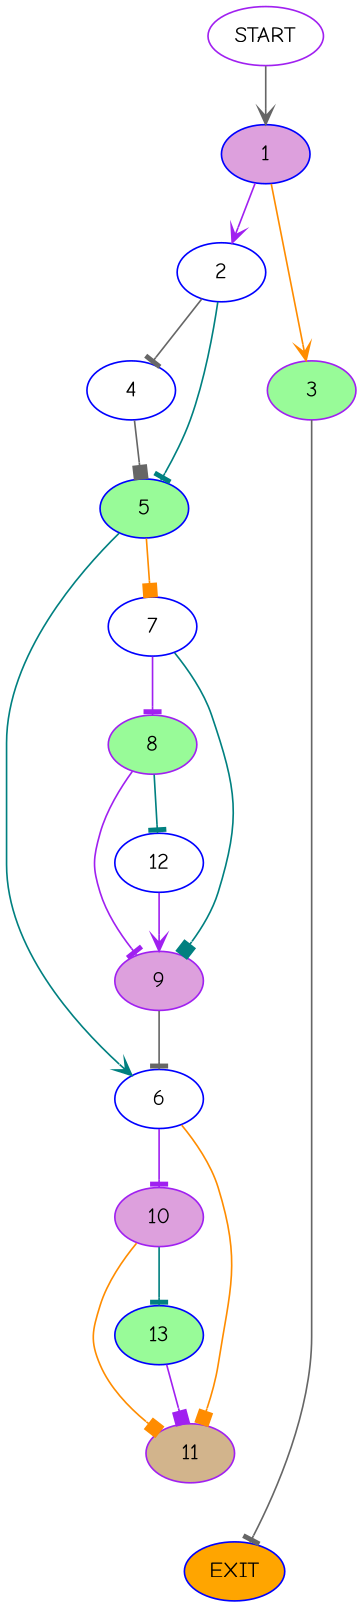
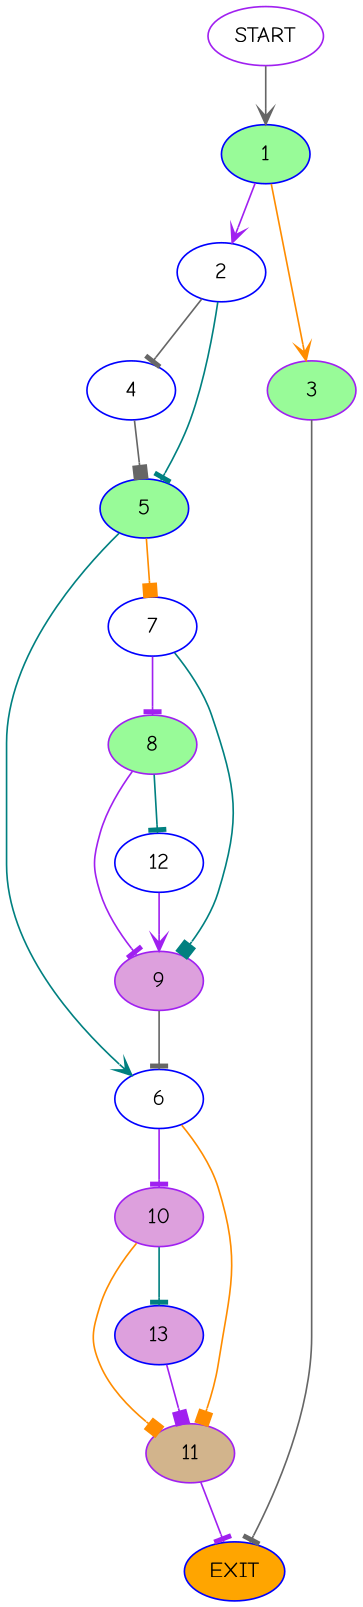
  digraph {
    fontname="Comic Neue"
    node [color=blue fillcolor=white fontname="Comic Neue" style=filled]
    edge [arrowhead=tee color=purple fontname="Comic Neue"]
    n1 [color=purple label=START]
-   1 [fillcolor=plum]
+   1 [fillcolor=palegreen]
    2
    3 [color=purple fillcolor=palegreen]
    n5 [fillcolor=orange label=EXIT]
    4
    5 [fillcolor=palegreen]
    6
    7
    10 [color=purple fillcolor=plum]
    11 [color=purple fillcolor=tan]
    8 [color=purple fillcolor=palegreen]
    9 [color=purple fillcolor=plum]
-   13 [fillcolor=palegreen]
+   13 [fillcolor=plum]
    12
    n1 -> 1 [arrowhead=vee color=gray40]
    1 -> 2 [arrowhead=vee]
    1 -> 3 [arrowhead=vee color=darkorange]
    2 -> 4 [color=gray40]
    2 -> 5 [color=teal]
    3 -> n5 [color=gray40]
    4 -> 5 [arrowhead=box color=gray40]
    5 -> 6 [arrowhead=vee color=teal]
    5 -> 7 [arrowhead=box color=darkorange]
    6 -> 10
    6 -> 11 [arrowhead=box color=darkorange]
    7 -> 8
    7 -> 9 [arrowhead=box color=teal]
    10 -> 11 [arrowhead=box color=darkorange]
    10 -> 13 [color=teal]
+   11 -> n5
    8 -> 9
    8 -> 12 [color=teal]
    9 -> 6 [color=gray40]
    13 -> 11 [arrowhead=box]
    12 -> 9 [arrowhead=vee]
  }
